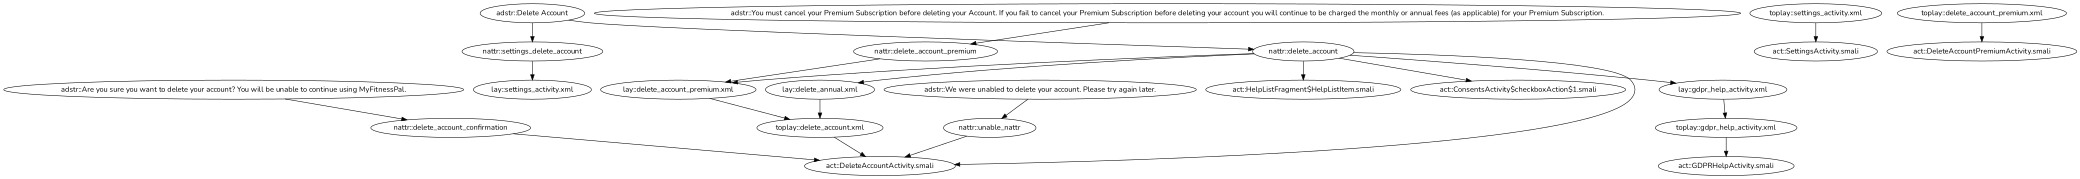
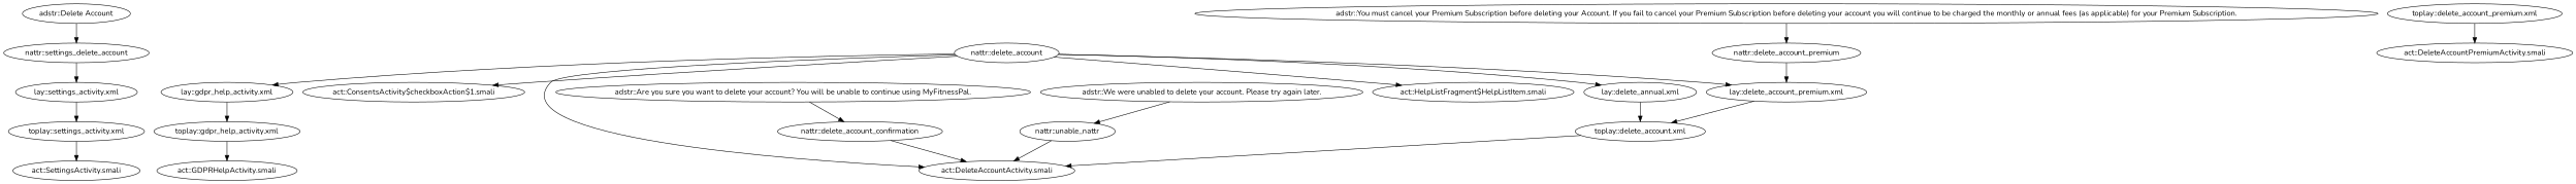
  digraph {
    fontname=Nunito
    node [fontname=Nunito]
    edge [fontname=Nunito]
    "adstr::Delete Account"
    "nattr::delete_account"
    "nattr::settings_delete_account"
    "lay::delete_account_premium.xml"
    n5 [label="lay::delete_annual.xml"]
    "lay::gdpr_help_activity.xml"
    "act::HelpListFragment$HelpListItem.smali"
    "act::ConsentsActivity$checkboxAction$1.smali"
    "act::DeleteAccountActivity.smali"
    "lay::settings_activity.xml"
    "toplay::delete_account.xml"
    "toplay::gdpr_help_activity.xml"
    "toplay::settings_activity.xml"
    "adstr::Are you sure you want to delete your account? You will be unable to continue using MyFitnessPal."
    "nattr::delete_account_confirmation"
    n16 [label="nattr::unable_nattr"]
    "adstr::We were unabled to delete your account. Please try again later."
    "adstr::You must cancel your Premium Subscription before deleting your Account. If you fail to cancel your Premium Subscription before deleting your account you will continue to be charged the monthly or annual fees (as applicable) for your Premium Subscription."
    "nattr::delete_account_premium"
    "toplay::delete_account_premium.xml"
    "act::DeleteAccountPremiumActivity.smali"
    "act::GDPRHelpActivity.smali"
    "act::SettingsActivity.smali"
-   "adstr::Delete Account" -> "nattr::delete_account"
    "adstr::Delete Account" -> "nattr::settings_delete_account"
    "nattr::delete_account" -> "lay::delete_account_premium.xml"
    "nattr::delete_account" -> n5
    "nattr::delete_account" -> "lay::gdpr_help_activity.xml"
    "nattr::delete_account" -> "act::HelpListFragment$HelpListItem.smali"
    "nattr::delete_account" -> "act::ConsentsActivity$checkboxAction$1.smali"
    "nattr::delete_account" -> "act::DeleteAccountActivity.smali"
    "nattr::settings_delete_account" -> "lay::settings_activity.xml"
    "lay::delete_account_premium.xml" -> "toplay::delete_account.xml"
    n5 -> "toplay::delete_account.xml"
    "lay::gdpr_help_activity.xml" -> "toplay::gdpr_help_activity.xml"
+   "lay::settings_activity.xml" -> "toplay::settings_activity.xml"
    "toplay::delete_account.xml" -> "act::DeleteAccountActivity.smali"
    "toplay::gdpr_help_activity.xml" -> "act::GDPRHelpActivity.smali"
    "toplay::settings_activity.xml" -> "act::SettingsActivity.smali"
    "adstr::Are you sure you want to delete your account? You will be unable to continue using MyFitnessPal." -> "nattr::delete_account_confirmation"
    "nattr::delete_account_confirmation" -> "act::DeleteAccountActivity.smali"
    n16 -> "act::DeleteAccountActivity.smali"
    "adstr::We were unabled to delete your account. Please try again later." -> n16
    "adstr::You must cancel your Premium Subscription before deleting your Account. If you fail to cancel your Premium Subscription before deleting your account you will continue to be charged the monthly or annual fees (as applicable) for your Premium Subscription." -> "nattr::delete_account_premium"
    "nattr::delete_account_premium" -> "lay::delete_account_premium.xml"
    "toplay::delete_account_premium.xml" -> "act::DeleteAccountPremiumActivity.smali"
  }
